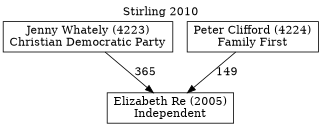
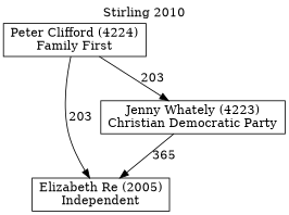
  digraph {
    label="Stirling 2010"
    labelloc=t
    mclimit=10
    node [shape=box]
    n1 [label="Elizabeth Re (2005)\nIndependent"]
    n2 [label="Jenny Whately (4223)\nChristian Democratic Party"]
    n3 [label="Peter Clifford (4224)\nFamily First"]
    n2 -> n1 [label=365]
-   n3 -> n1 [label=149]
+   n3 -> n1 [label=203]
+   n3 -> n2 [label=203]
  }
